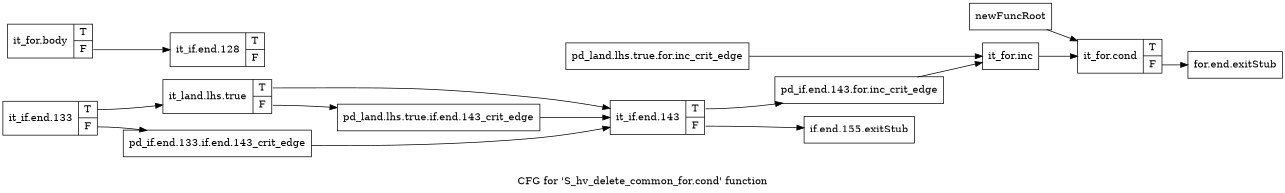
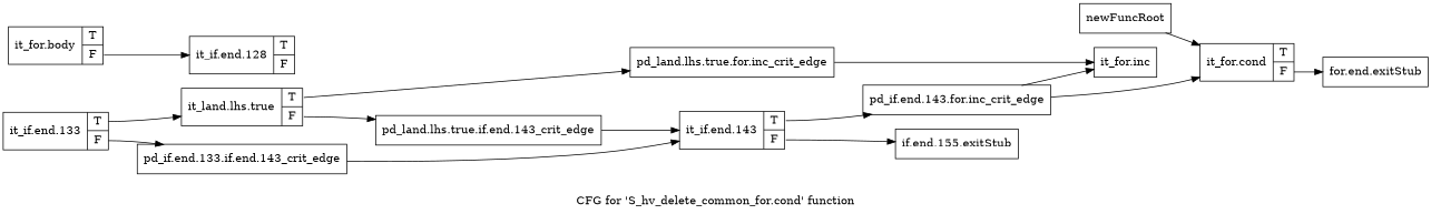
  digraph {
    label="CFG for 'S_hv_delete_common_for.cond' function"
    rankdir=LR
    node [shape=record]
    n1 [label="{newFuncRoot}"]
    n2 [label="{it_for.cond|{<s0>T|<s1>F}}"]
    n3 [label="{for.end.exitStub}"]
    n4 [label="{it_for.body|{<s0>T|<s1>F}}"]
    n5 [label="{it_if.end.128|{<s0>T|<s1>F}}"]
    n6 [label="{if.end.155.exitStub}"]
    n7 [label="{it_for.inc}"]
    n8 [label="{it_if.end.133|{<s0>T|<s1>F}}"]
    n9 [label="{it_land.lhs.true|{<s0>T|<s1>F}}"]
    n10 [label="{pd_if.end.133.if.end.143_crit_edge}"]
    n11 [label="{pd_land.lhs.true.for.inc_crit_edge}"]
    n12 [label="{pd_land.lhs.true.if.end.143_crit_edge}"]
    n13 [label="{it_if.end.143|{<s0>T|<s1>F}}"]
    n14 [label="{pd_if.end.143.for.inc_crit_edge}"]
    n1 -> n2
    n2 -> n3 [tailport=s1]
    n4 -> n5 [tailport=s1]
-   n7 -> n2
+   n14 -> n2
    n8 -> n9 [tailport=s0]
    n8 -> n10 [tailport=s1]
-   n9 -> n13 [tailport=s0]
+   n9 -> n11 [tailport=s0]
    n9 -> n12 [tailport=s1]
    n10 -> n13
    n11 -> n7
    n12 -> n13
    n13 -> n6 [tailport=s1]
    n13 -> n14 [tailport=s0]
    n14 -> n7
  }
